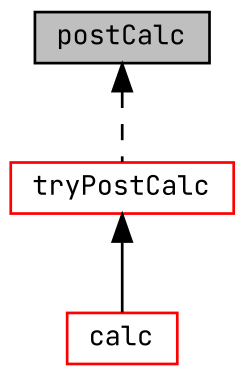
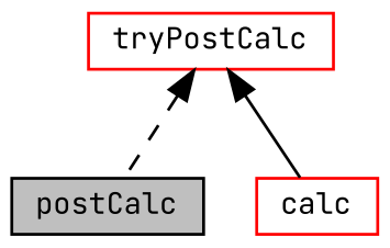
  digraph {
    fontname="JetBrains Mono"
    rankdir=TB
    node [color=red fontname="JetBrains Mono" fontsize=10 shape=record]
    edge [color=black dir=back fontname="JetBrains Mono" fontsize=10 labelfontname=Helvetica labelfontsize=10]
    n1 [color=black fillcolor=grey75 fontcolor=black height=0.2 label=postCalc style=filled width=0.4]
    n2 [height=0.2 label=tryPostCalc width=0.4]
    n3 [height=0.2 label=calc width=0.4]
-   n1 -> n2 [style=dashed]
+   n2 -> n1 [style=dashed]
    n2 -> n3 [style=solid]
  }
